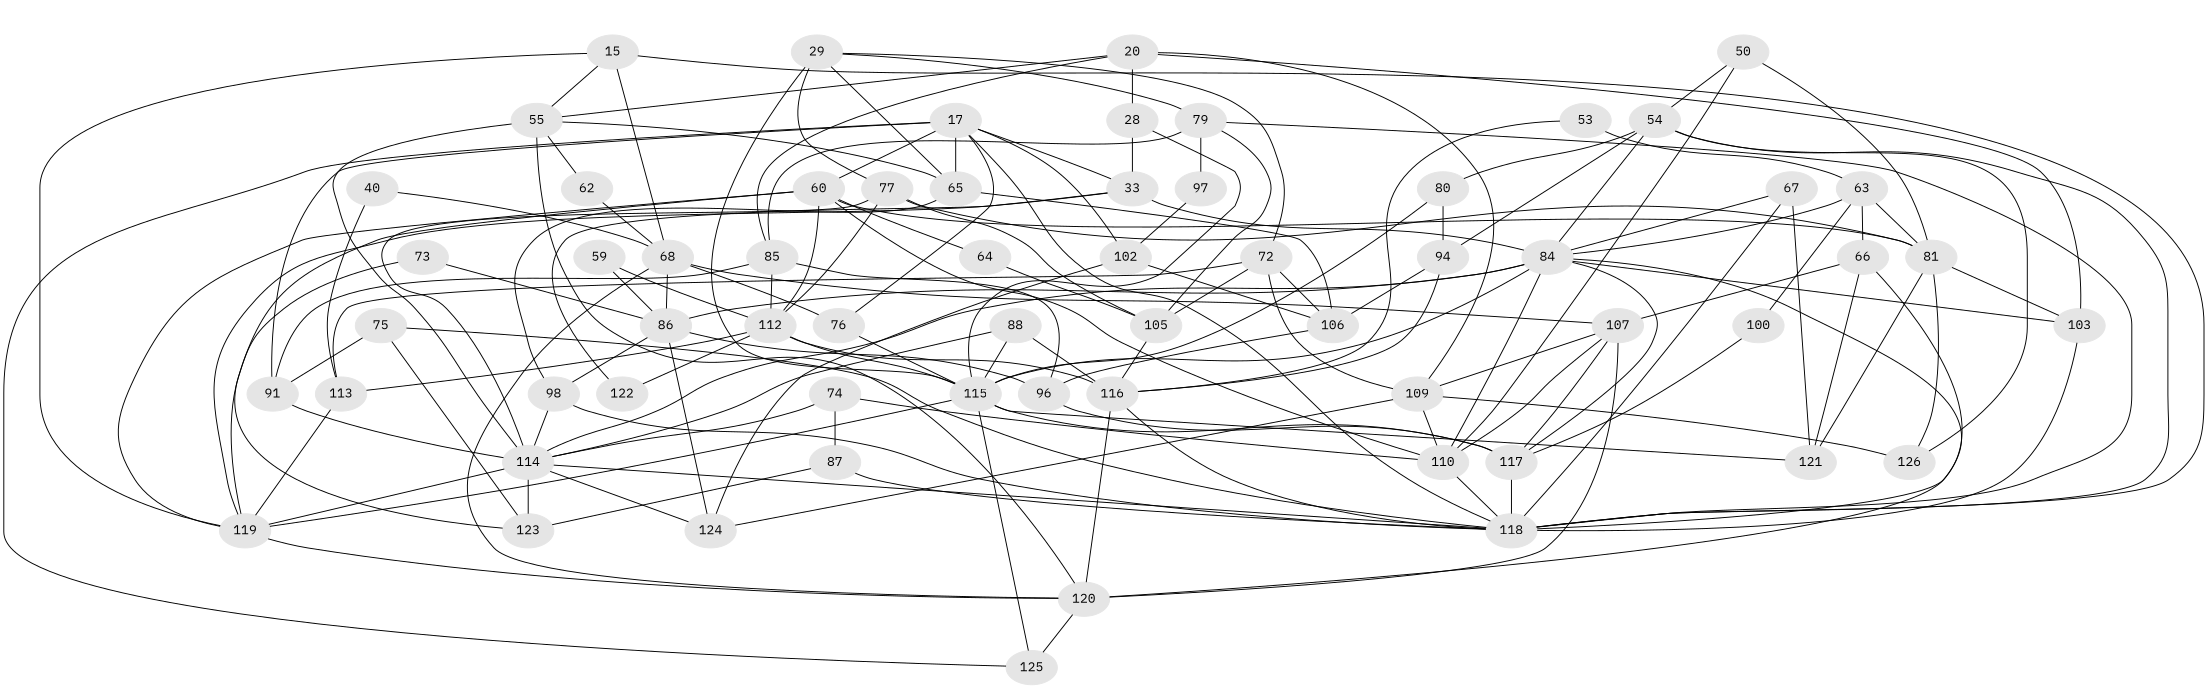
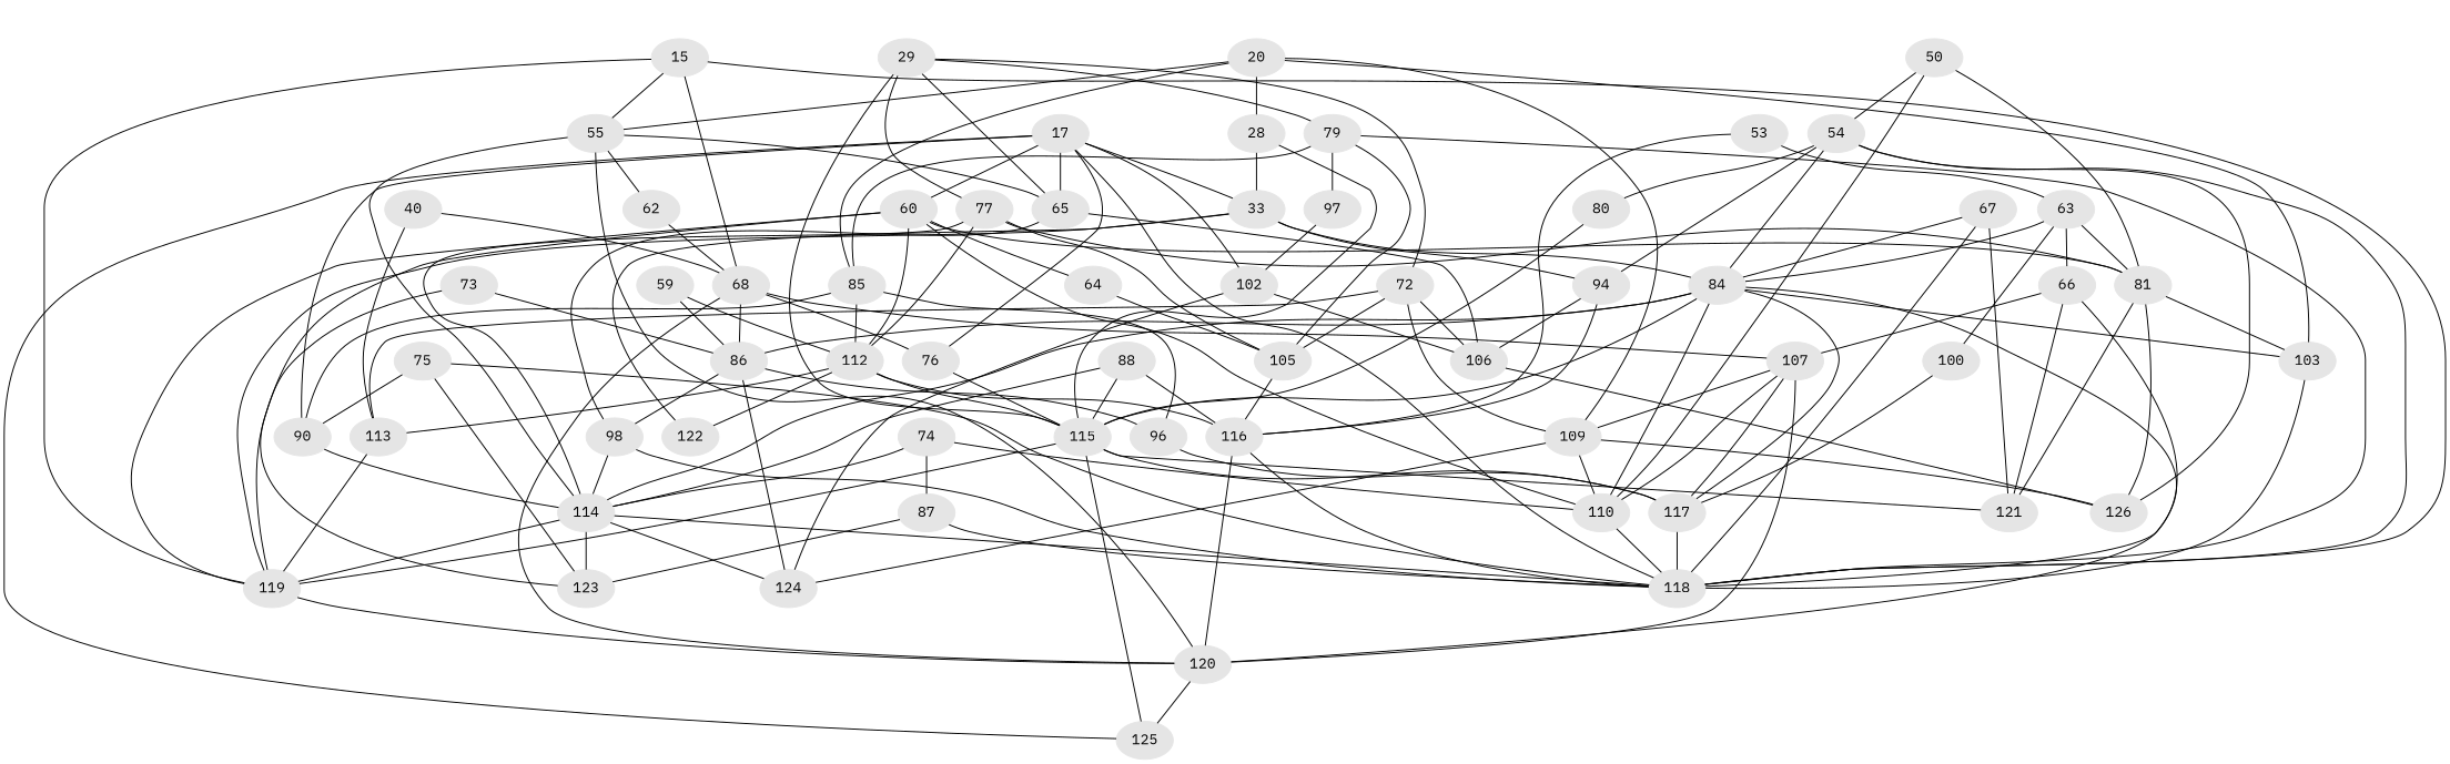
  graph {
    fontname="IBM Plex Mono"
    node [color=gray90 fontname="IBM Plex Mono" style=filled]
    edge [fontname="IBM Plex Mono"]
    55 [super="+25"]
    65 [super="+12"]
    62
    114 [super="+93+32"]
    120 [super="+2+38+95"]
    15
    68 [super="+13"]
    118 [super="+19+92+111"]
    119 [super="+82"]
    76 [super="+46"]
    86
    107 [super="+78+89"]
    17 [super="+4+16"]
    33
    60 [super="+48+27"]
-   91 [super="+35"]
+   91 [super="+35" label=90]
    102 [super="+71"]
    125 [super="+101"]
    84 [super="+10+70"]
    94
    122
    81 [super="+34"]
    110 [super="+47+83"]
    112 [super="+49+30"]
    64
    123
    98
    106 [super="+6"]
    115 [super="+99+39"]
    124
    20
    28
    85
    103
    109 [super="+108"]
    96 [super="+21"]
    126
    121 [super="+24"]
    117 [super="+69+57+43"]
    29
    72
    77 [super="+41"]
    79 [super="+61"]
    113
    105 [super="+26"]
    97
    116 [super="+31"]
    40
    54 [super="+8"]
    80
    50
    53
    63
    66
    100
    59
    67
    73
    74 [super="+52"]
    87
    75
    88
    55 -- 65
    55 -- 62
    55 -- 114 [weight=2]
    55 -- 120 [weight=2]
    65 -- 98
    65 -- 106
    62 -- 68
    114 -- 118
    114 -- 119
    114 -- 123 [weight=2]
    114 -- 124
    120 -- 125
    15 -- 55
    15 -- 68
    15 -- 118
    15 -- 119
    68 -- 120
    68 -- 76
    68 -- 86 [weight=2]
    68 -- 107
    119 -- 120
    76 -- 115 [weight=2]
    86 -- 98
    86 -- 124
    86 -- 96
    107 -- 120 [weight=2]
    107 -- 110 [weight=2]
    107 -- 109
    107 -- 117 [weight=2]
    17 -- 65
    17 -- 118
    17 -- 76
    17 -- 33
    17 -- 60
    17 -- 91 [weight=2]
    17 -- 102
    17 -- 125
    33 -- 119
    33 -- 84 [weight=2]
-   80 -- 94
+   33 -- 94
    33 -- 122
    60 -- 119 [weight=2]
    60 -- 81
    60 -- 110 [weight=2]
    60 -- 112
    60 -- 64
    60 -- 123
    91 -- 114 [weight=2]
    102 -- 106 [weight=2]
    102 -- 124
    84 -- 114 [weight=2]
    84 -- 120
    84 -- 86
    84 -- 110
    84 -- 115
    84 -- 103
    84 -- 117
    94 -- 106
    94 -- 116
    81 -- 103
    81 -- 126
    81 -- 121
    110 -- 118
    112 -- 122
    112 -- 115 [weight=2]
    112 -- 113
    112 -- 116 [weight=2]
    64 -- 105
    98 -- 114
    98 -- 118
-   106 -- 96
+   106 -- 126
    115 -- 119 [weight=2]
    115 -- 125 [weight=2]
    115 -- 121 [weight=2]
    115 -- 117 [weight=4]
    20 -- 55
    20 -- 28
    20 -- 85
    20 -- 103
    20 -- 109
    28 -- 33
    28 -- 115
    85 -- 91
    85 -- 112
    85 -- 96
    103 -- 118
    109 -- 110
    109 -- 124
    109 -- 126
    96 -- 117
    117 -- 118 [weight=3]
    29 -- 65
    29 -- 115
    29 -- 72
    29 -- 77
    29 -- 79
    72 -- 106
    72 -- 109 [weight=2]
    72 -- 113
    72 -- 105 [weight=2]
    77 -- 114
    77 -- 81
    77 -- 112
    77 -- 105
    79 -- 118
    79 -- 85
    79 -- 105
    79 -- 97
    113 -- 119
    105 -- 116
    97 -- 102
    116 -- 120
    116 -- 118
    40 -- 68
    40 -- 113
    54 -- 118 [weight=2]
    54 -- 84
    54 -- 94
    54 -- 126
    54 -- 80
    80 -- 115
    50 -- 81
    50 -- 110
    50 -- 54
    53 -- 116
    53 -- 63
    63 -- 84
    63 -- 81 [weight=2]
    63 -- 66
    63 -- 100
    66 -- 118
    66 -- 107
    66 -- 121
    100 -- 117
    59 -- 86
    59 -- 112
    67 -- 118
    67 -- 84
    67 -- 121 [weight=2]
    73 -- 119
    73 -- 86
    74 -- 114
    74 -- 110
    74 -- 87
    87 -- 118
    87 -- 123
    75 -- 118
    75 -- 91
    75 -- 123
    88 -- 114
    88 -- 115
    88 -- 116
  }
